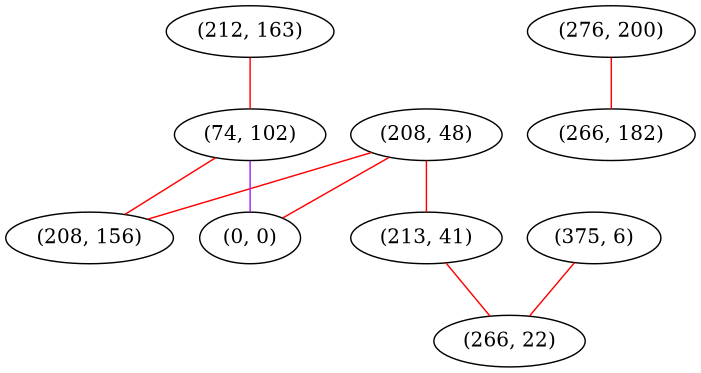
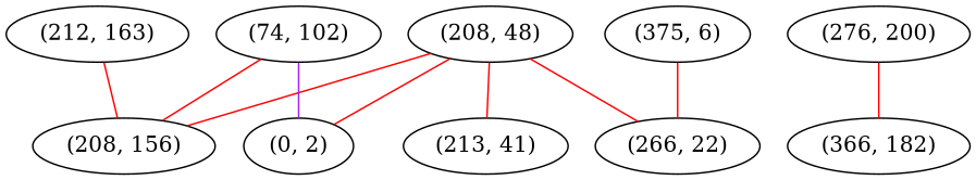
  graph {
    edge [color=red weight=1]
    "(208, 48)"
    "(208, 156)"
    "(213, 41)"
-   "(0, 0)"
+   "(0, 0)" [label="(0, 2)"]
    "(74, 102)"
    "(266, 22)"
    "(212, 163)"
    n8 [label="(375, 6)"]
    "(276, 200)"
-   "(266, 182)"
+   "(266, 182)" [label="(366, 182)"]
    "(208, 48)" -- "(208, 156)"
    "(208, 48)" -- "(213, 41)"
    "(208, 48)" -- "(0, 0)"
-   "(213, 41)" -- "(266, 22)"
+   "(208, 48)" -- "(266, 22)"
    "(74, 102)" -- "(208, 156)"
    "(74, 102)" -- "(0, 0)" [color=purple weight=4]
-   "(212, 163)" -- "(74, 102)"
+   "(212, 163)" -- "(208, 156)"
    n8 -- "(266, 22)"
    "(276, 200)" -- "(266, 182)"
  }
